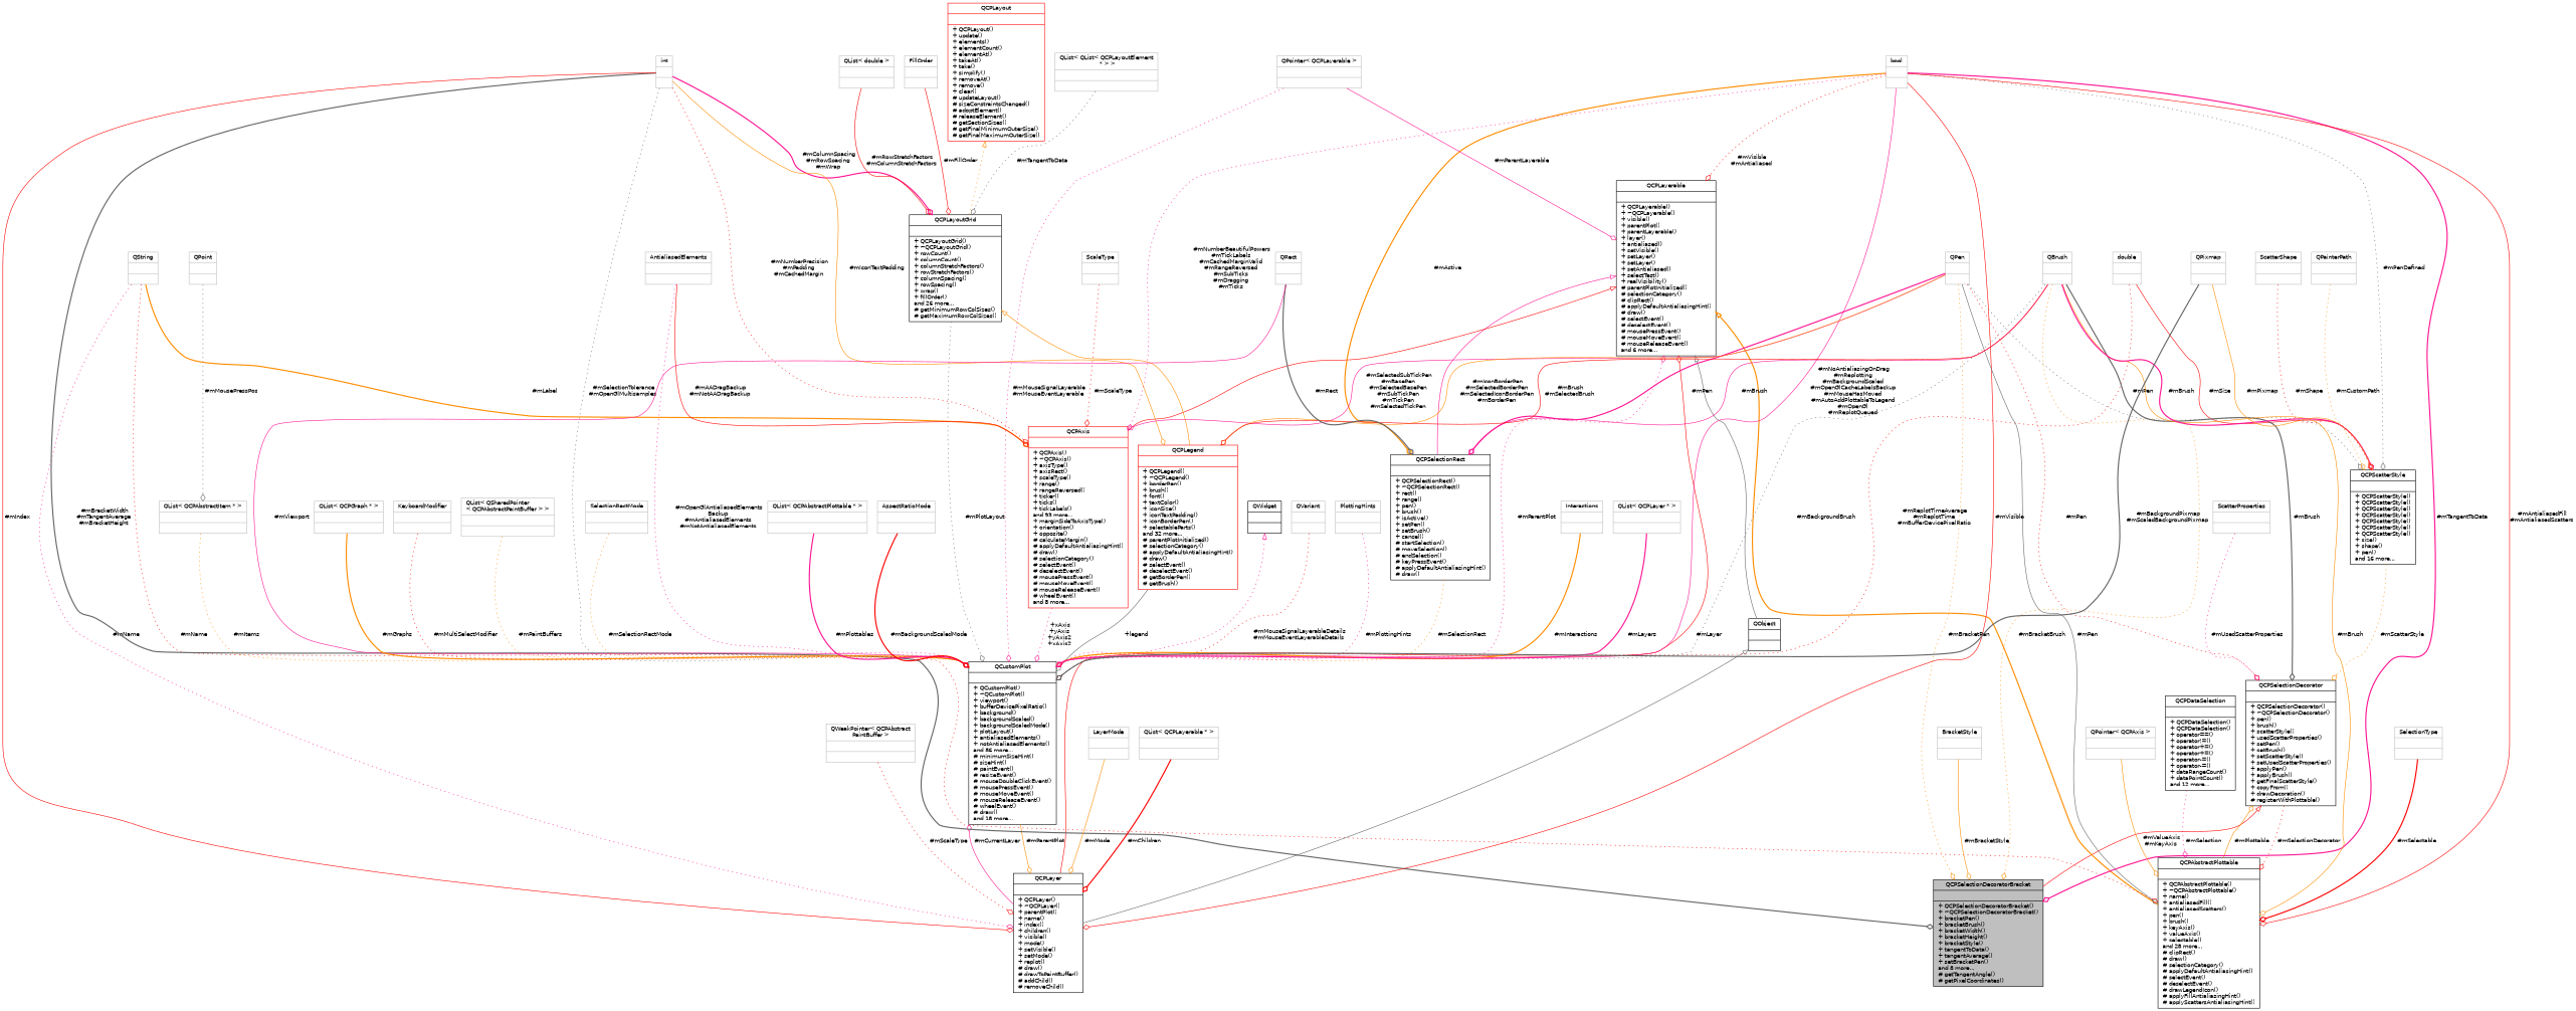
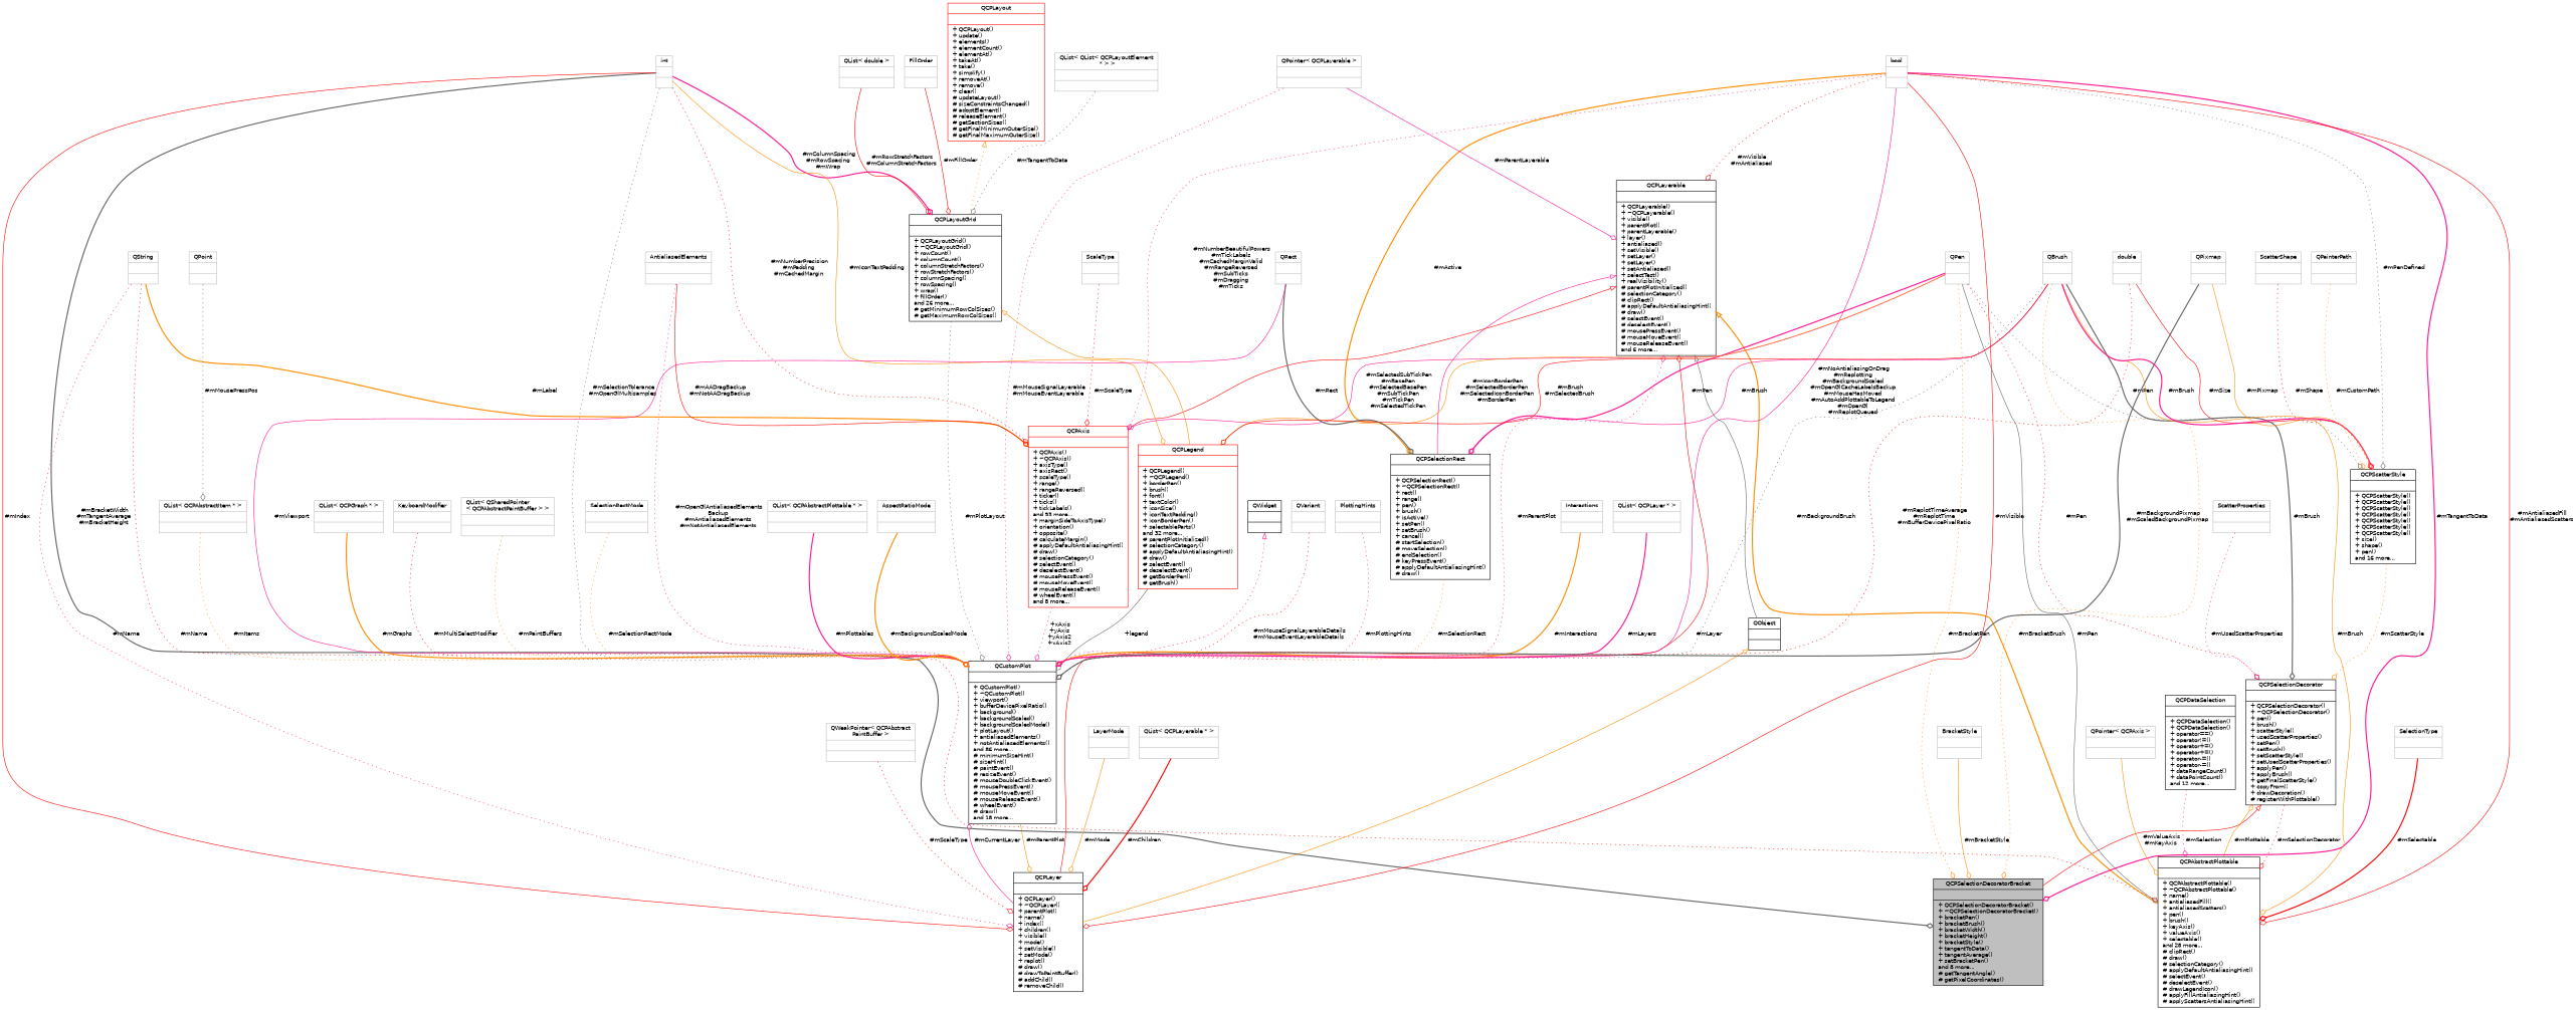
  digraph {
    node [color=grey75 fillcolor=white fontname=Helvetica fontsize=10 shape=record style=filled]
    edge [color=darkorange fontname=Helvetica fontsize=10 labelfontname=Helvetica labelfontsize=10 style=dotted arrowhead=odiamond]
    n1 [color=black fillcolor=grey75 fontcolor=black height=0.2 label="{QCPSelectionDecoratorBracket\n||+ QCPSelectionDecoratorBracket()\l+ ~QCPSelectionDecoratorBracket()\l+ bracketPen()\l+ bracketBrush()\l+ bracketWidth()\l+ bracketHeight()\l+ bracketStyle()\l+ tangentToData()\l+ tangentAverage()\l+ setBracketPen()\land 8 more...\l# getTangentAngle()\l# getPixelCoordinates()\l}" width=0.4]
    n2 [color=black height=0.2 label="{QCPSelectionDecorator\n||+ QCPSelectionDecorator()\l+ ~QCPSelectionDecorator()\l+ pen()\l+ brush()\l+ scatterStyle()\l+ usedScatterProperties()\l+ setPen()\l+ setBrush()\l+ setScatterStyle()\l+ setUsedScatterProperties()\l+ applyPen()\l+ applyBrush()\l+ getFinalScatterStyle()\l+ copyFrom()\l+ drawDecoration()\l# registerWithPlottable()\l}" width=0.4]
    n3 [color=black height=0.2 label="{QCPAbstractPlottable\n||+ QCPAbstractPlottable()\l+ ~QCPAbstractPlottable()\l+ name()\l+ antialiasedFill()\l+ antialiasedScatters()\l+ pen()\l+ brush()\l+ keyAxis()\l+ valueAxis()\l+ selectable()\land 28 more...\l# clipRect()\l# draw()\l# selectionCategory()\l# applyDefaultAntialiasingHint()\l# selectEvent()\l# deselectEvent()\l# drawLegendIcon()\l# applyFillAntialiasingHint()\l# applyScattersAntialiasingHint()\l}" width=0.4]
    n4 [color=black height=0.2 label="{QCPLayerable\n||+ QCPLayerable()\l+ ~QCPLayerable()\l+ visible()\l+ parentPlot()\l+ parentLayerable()\l+ layer()\l+ antialiased()\l+ setVisible()\l+ setLayer()\l+ setLayer()\l+ setAntialiased()\l+ selectTest()\l+ realVisibility()\l# parentPlotInitialized()\l# selectionCategory()\l# clipRect()\l# applyDefaultAntialiasingHint()\l# draw()\l# selectEvent()\l# deselectEvent()\l# mousePressEvent()\l# mouseMoveEvent()\l# mouseReleaseEvent()\land 6 more...\l}" width=0.4]
    n5 [color=black height=0.2 label="{QCPSelectionRect\n||+ QCPSelectionRect()\l+ ~QCPSelectionRect()\l+ rect()\l+ range()\l+ pen()\l+ brush()\l+ isActive()\l+ setPen()\l+ setBrush()\l+ cancel()\l# startSelection()\l# moveSelection()\l# endSelection()\l# keyPressEvent()\l# applyDefaultAntialiasingHint()\l# draw()\l}" width=0.4]
    n6 [color=red height=0.2 label="{QCPAxis\n||+ QCPAxis()\l+ ~QCPAxis()\l+ axisType()\l+ axisRect()\l+ scaleType()\l+ range()\l+ rangeReversed()\l+ ticker()\l+ ticks()\l+ tickLabels()\land 93 more...\l+ marginSideToAxisType()\l+ orientation()\l+ opposite()\l# calculateMargin()\l# applyDefaultAntialiasingHint()\l# draw()\l# selectionCategory()\l# selectEvent()\l# deselectEvent()\l# mousePressEvent()\l# mouseMoveEvent()\l# mouseReleaseEvent()\l# wheelEvent()\land 8 more...\l}" width=0.4]
    n7 [color=black height=0.2 label="{QObject\n||}" width=0.4]
    n8 [color=black height=0.2 label="{QCustomPlot\n||+ QCustomPlot()\l+ ~QCustomPlot()\l+ viewport()\l+ bufferDevicePixelRatio()\l+ background()\l+ backgroundScaled()\l+ backgroundScaledMode()\l+ plotLayout()\l+ antialiasedElements()\l+ notAntialiasedElements()\land 86 more...\l# minimumSizeHint()\l# sizeHint()\l# paintEvent()\l# resizeEvent()\l# mouseDoubleClickEvent()\l# mousePressEvent()\l# mouseMoveEvent()\l# mouseReleaseEvent()\l# wheelEvent()\l# draw()\land 18 more...\l}" width=0.4]
    n9 [color=black height=0.2 label="{QCPLayer\n||+ QCPLayer()\l+ ~QCPLayer()\l+ parentPlot()\l+ name()\l+ index()\l+ children()\l+ visible()\l+ mode()\l+ setVisible()\l+ setMode()\l+ replot()\l# draw()\l# drawToPaintBuffer()\l# addChild()\l# removeChild()\l}" width=0.4]
    n10 [height=0.2 label="{QString\n||}" width=0.4]
    n11 [height=0.2 label="{int\n||}" width=0.4]
    n12 [color=black height=0.2 label="{QCPLayoutGrid\n||+ QCPLayoutGrid()\l+ ~QCPLayoutGrid()\l+ rowCount()\l+ columnCount()\l+ columnStretchFactors()\l+ rowStretchFactors()\l+ columnSpacing()\l+ rowSpacing()\l+ wrap()\l+ fillOrder()\land 26 more...\l# getMinimumRowColSizes()\l# getMaximumRowColSizes()\l}" width=0.4]
    n13 [color=red height=0.2 label="{QCPLegend\n||+ QCPLegend()\l+ ~QCPLegend()\l+ borderPen()\l+ brush()\l+ font()\l+ textColor()\l+ iconSize()\l+ iconTextPadding()\l+ iconBorderPen()\l+ selectableParts()\land 32 more...\l# parentPlotInitialized()\l# selectionCategory()\l# applyDefaultAntialiasingHint()\l# draw()\l# selectEvent()\l# deselectEvent()\l# getBorderPen()\l# getBrush()\l}" width=0.4]
    n14 [height=0.2 label="{QWeakPointer\< QCPAbstract\lPaintBuffer \>\n||}" width=0.4]
    n15 [height=0.2 label="{bool\n||}" width=0.4]
    n16 [color=black height=0.2 label="{QCPScatterStyle\n||+ QCPScatterStyle()\l+ QCPScatterStyle()\l+ QCPScatterStyle()\l+ QCPScatterStyle()\l+ QCPScatterStyle()\l+ QCPScatterStyle()\l+ QCPScatterStyle()\l+ size()\l+ shape()\l+ pen()\land 16 more...\l}" width=0.4]
    n17 [color=black height=0.2 label="{QWidget\n||}" width=0.4]
    n18 [color=red height=0.2 label="{QCPLayout\n||+ QCPLayout()\l+ update()\l+ elements()\l+ elementCount()\l+ elementAt()\l+ takeAt()\l+ take()\l+ simplify()\l+ removeAt()\l+ remove()\l+ clear()\l# updateLayout()\l# sizeConstraintsChanged()\l# adoptElement()\l# releaseElement()\l# getSectionSizes()\l# getFinalMinimumOuterSize()\l# getFinalMaximumOuterSize()\l}" width=0.4]
    n19 [height=0.2 label="{QList\< QList\< QCPLayoutElement\l * \> \>\n||}" width=0.4]
    n20 [height=0.2 label="{QList\< double \>\n||}" width=0.4]
    n21 [height=0.2 label="{FillOrder\n||}" width=0.4]
    n22 [height=0.2 label="{QVariant\n||}" width=0.4]
    n23 [height=0.2 label="{PlottingHints\n||}" width=0.4]
    n24 [height=0.2 label="{Interactions\n||}" width=0.4]
    n25 [height=0.2 label="{double\n||}" width=0.4]
    n26 [height=0.2 label="{QPen\n||}" width=0.4]
    n27 [height=0.2 label="{QBrush\n||}" width=0.4]
    n28 [height=0.2 label="{QRect\n||}" width=0.4]
    n29 [height=0.2 label="{QList\< QCPGraph * \>\n||}" width=0.4]
    n30 [height=0.2 label="{KeyboardModifier\n||}" width=0.4]
    n31 [height=0.2 label="{QList\< QCPAbstractItem * \>\n||}" width=0.4]
    n32 [height=0.2 label="{QList\< QSharedPointer\l\< QCPAbstractPaintBuffer \> \>\n||}" width=0.4]
    n33 [height=0.2 label="{ScaleType\n||}" width=0.4]
    n34 [height=0.2 label="{AntialiasedElements\n||}" width=0.4]
    n35 [height=0.2 label="{QList\< QCPLayer * \>\n||}" width=0.4]
    n36 [height=0.2 label="{SelectionRectMode\n||}" width=0.4]
    n37 [height=0.2 label="{QPixmap\n||}" width=0.4]
    n38 [height=0.2 label="{QPointer\< QCPLayerable \>\n||}" width=0.4]
    n39 [height=0.2 label="{QList\< QCPAbstractPlottable * \>\n||}" width=0.4]
    n40 [height=0.2 label="{AspectRatioMode\n||}" width=0.4]
    n41 [height=0.2 label="{QPoint\n||}" width=0.4]
    n42 [height=0.2 label="{LayerMode\n||}" width=0.4]
    n43 [height=0.2 label="{QList\< QCPLayerable * \>\n||}" width=0.4]
    n44 [height=0.2 label="{QPointer\< QCPAxis \>\n||}" width=0.4]
    n45 [color=black height=0.2 label="{QCPDataSelection\n||+ QCPDataSelection()\l+ QCPDataSelection()\l+ operator==()\l+ operator!=()\l+ operator+=()\l+ operator+=()\l+ operator-=()\l+ operator-=()\l+ dataRangeCount()\l+ dataPointCount()\land 12 more...\l}" width=0.4]
    n46 [height=0.2 label="{SelectionType\n||}" width=0.4]
    n47 [height=0.2 label="{ScatterProperties\n||}" width=0.4]
    n48 [height=0.2 label="{ScatterShape\n||}" width=0.4]
    n49 [height=0.2 label="{QPainterPath\n||}" width=0.4]
    n50 [height=0.2 label="{BracketStyle\n||}" width=0.4]
    n2 -> n1 [arrowtail=onormal color=red dir=back style=solid arrowhead=""]
    n2 -> n3 [color=red label=" #mSelectionDecorator"]
    n3 -> n2 [label=" #mPlottable" style=solid]
    n4 -> n3 [arrowtail=onormal dir=back style=bold arrowhead=""]
    n4 -> n5 [arrowtail=onormal color=deeppink dir=back style=solid arrowhead=""]
    n4 -> n6 [arrowtail=onormal color=red dir=back style=solid arrowhead=""]
    n4 -> n7 [arrowtail=onormal color=gray40 dir=back style=solid arrowhead=""]
    n5 -> n8 [label=" #mSelectionRect"]
    n6 -> n8 [color=deeppink label=" +xAxis\n+yAxis\n+yAxis2\n+xAxis2"]
-   n7 -> n9 [arrowtail=onormal color=gray40 dir=back style=solid arrowhead=""]
+   n7 -> n9 [arrowtail=onormal dir=back style=solid arrowhead=""]
    n8 -> n4 [color=deeppink label=" #mParentPlot"]
    n8 -> n9 [label=" #mParentPlot" style=solid]
    n9 -> n4 [color=red label=" #mLayer" style=solid]
    n9 -> n8 [color=deeppink label=" #mCurrentLayer" style=solid]
    n10 -> n3 [color=red label=" #mName"]
    n10 -> n6 [label=" #mLabel" style=bold]
    n10 -> n9 [color=deeppink label=" #mName"]
    n11 -> n1 [color=gray40 label=" #mBracketWidth\n#mTangentAverage\n#mBracketHeight" style=bold]
    n11 -> n6 [color=red label=" #mNumberPrecision\n#mPadding\n#mCachedMargin"]
    n11 -> n8 [color=gray40 label=" #mSelectionTolerance\n#mOpenGlMultisamples"]
    n11 -> n9 [color=red label=" #mIndex" style=solid]
    n11 -> n12 [color=deeppink label=" #mColumnSpacing\n#mRowSpacing\n#mWrap" style=bold]
    n11 -> n13 [label=" #mIconTextPadding" style=solid]
    n12 -> n8 [color=gray40 label=" #mPlotLayout"]
    n12 -> n13 [arrowtail=onormal dir=back style=solid arrowhead=""]
    n13 -> n8 [color=gray40 label=" +legend" style=solid]
    n14 -> n9 [color=red label=" #mScaleType"]
    n15 -> n1 [color=deeppink label=" #mTangentToData" style=bold]
    n15 -> n3 [color=red label=" #mAntialiasedFill\n#mAntialiasedScatters" style=solid]
    n15 -> n4 [color=red label=" #mVisible\n#mAntialiased"]
    n15 -> n5 [label=" #mActive" style=bold]
    n15 -> n6 [color=deeppink label=" #mNumberBeautifulPowers\n#mTickLabels\n#mCachedMarginValid\n#mRangeReversed\n#mSubTicks\n#mDragging\n#mTicks"]
    n15 -> n8 [color=deeppink label=" #mNoAntialiasingOnDrag\n#mReplotting\n#mBackgroundScaled\n#mOpenGlCacheLabelsBackup\n#mMouseHasMoved\n#mAutoAddPlottableToLegend\n#mOpenGl\n#mReplotQueued" style=solid]
    n15 -> n9 [color=red label=" #mVisible" style=solid]
    n15 -> n16 [color=gray40 label=" #mPenDefined"]
    n16 -> n2 [label=" #mScatterStyle"]
    n17 -> n8 [arrowtail=onormal color=deeppink dir=back arrowhead=""]
    n18 -> n12 [arrowtail=onormal dir=back arrowhead=""]
    n19 -> n12 [color=gray40 label=" #mTangentToData"]
    n20 -> n12 [color=red label=" #mRowStretchFactors\n#mColumnStretchFactors" style=solid]
    n21 -> n12 [color=red label=" #mFillOrder" style=solid]
    n22 -> n8 [color=red label=" #mMouseSignalLayerableDetails\n#mMouseEventLayerableDetails"]
    n23 -> n8 [color=deeppink label=" #mPlottingHints"]
    n24 -> n8 [label=" #mInteractions" style=bold]
    n25 -> n8 [color=red label=" #mReplotTimeAverage\n#mReplotTime\n#mBufferDevicePixelRatio"]
    n25 -> n16 [color=red label=" #mSize" style=solid]
    n26 -> n1 [label=" #mBracketPen"]
    n26 -> n2 [color=red label=" #mPen"]
    n26 -> n3 [color=gray40 label=" #mPen" style=solid]
    n26 -> n5 [color=deeppink label=" #mPen" style=bold]
    n26 -> n6 [color=deeppink label=" #mSelectedSubTickPen\n#mBasePen\n#mSelectedBasePen\n#mSubTickPen\n#mTickPen\n#mSelectedTickPen" style=solid]
    n26 -> n13 [label=" #mIconBorderPen\n#mSelectedBorderPen\n#mSelectedIconBorderPen\n#mBorderPen" style=solid]
    n26 -> n16 [color=gray40 label=" #mPen"]
    n27 -> n1 [label=" #mBracketBrush"]
    n27 -> n2 [color=gray40 label=" #mBrush" style=bold]
    n27 -> n3 [label=" #mBrush" style=solid]
    n27 -> n5 [color=deeppink label=" #mBrush" style=solid]
    n27 -> n8 [color=gray40 label=" #mBackgroundBrush"]
    n27 -> n13 [color=red label=" #mBrush\n#mSelectedBrush" style=solid]
    n27 -> n16 [color=deeppink label=" #mBrush" style=bold]
    n28 -> n5 [color=gray40 label=" #mRect" style=bold]
    n28 -> n8 [color=deeppink label=" #mViewport" style=solid]
    n29 -> n8 [label=" #mGraphs" style=bold]
    n30 -> n8 [color=red label=" #mMultiSelectModifier"]
    n31 -> n8 [label=" #mItems"]
    n32 -> n8 [label=" #mPaintBuffers"]
    n33 -> n6 [color=red label=" #mScaleType"]
    n34 -> n6 [color=red label=" #mAADragBackup\n#mNotAADragBackup" style=solid]
    n34 -> n8 [color=deeppink label=" #mOpenGlAntialiasedElements\lBackup\n#mAntialiasedElements\n#mNotAntialiasedElements"]
    n35 -> n8 [color=deeppink label=" #mLayers" style=bold]
    n36 -> n8 [label=" #mSelectionRectMode"]
    n37 -> n8 [color=gray40 label=" #mBackgroundPixmap\n#mScaledBackgroundPixmap" style=bold]
    n37 -> n16 [label=" #mPixmap" style=solid]
    n38 -> n4 [color=deeppink label=" #mParentLayerable" style=solid]
    n38 -> n8 [color=deeppink label=" #mMouseSignalLayerable\n#mMouseEventLayerable"]
    n39 -> n8 [color=deeppink label=" #mPlottables" style=bold]
-   n40 -> n8 [color=red label=" #mBackgroundScaledMode" style=bold]
+   n40 -> n8 [label=" #mBackgroundScaledMode" style=bold]
    n41 -> n31 [color=gray40 label=" #mMousePressPos"]
    n42 -> n9 [label=" #mMode" style=solid]
    n43 -> n9 [color=red label=" #mChildren" style=bold]
    n44 -> n3 [label=" #mValueAxis\n#mKeyAxis" style=solid]
    n45 -> n3 [color=deeppink label=" #mSelection"]
    n46 -> n3 [color=red label=" #mSelectable" style=bold]
    n47 -> n2 [color=deeppink label=" #mUsedScatterProperties"]
    n48 -> n16 [color=red label=" #mShape"]
    n49 -> n16 [label=" #mCustomPath"]
    n50 -> n1 [label=" #mBracketStyle" style=solid]
  }
